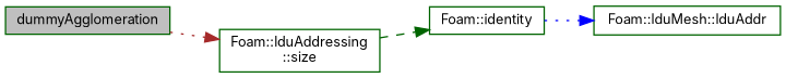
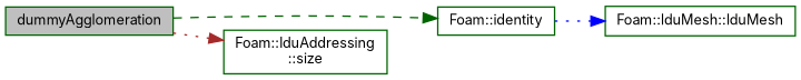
  digraph {
    fontname=Inter
    rankdir=LR
    node [color=darkgreen fontname=Inter fontsize=10 shape=record]
    edge [fontname=Inter fontsize=10 labelfontname=Helvetica labelfontsize=10 style=dotted]
    n1 [fillcolor=grey75 fontcolor=black height=0.2 label=dummyAgglomeration style=filled width=0.4]
    n2 [height=0.2 label="Foam::identity" width=0.4]
    n3 [height=0.2 label="Foam::lduAddressing\l::size" width=0.4]
-   n4 [height=0.2 label="Foam::lduMesh::lduAddr" width=0.4]
-   n3 -> n2 [color=darkgreen style=dashed]
+   n4 [height=0.2 label="Foam::lduMesh::lduMesh" width=0.4]
+   n1 -> n2 [color=darkgreen style=dashed]
    n1 -> n3 [color=brown]
    n2 -> n4 [color=blue]
  }
